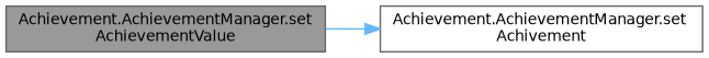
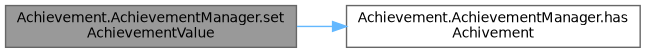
  digraph {
    rankdir=LR
    node [fontname=Helvetica fontsize=10 shape=box style=filled]
    n1 [color=gray40 fillcolor=grey60 fontcolor=black height=0.2 label="Achievement.AchievementManager.set\lAchievementValue" width=0.4]
-   n2 [color=grey40 fillcolor=white height=0.2 label="Achievement.AchievementManager.set\lAchivement" width=0.4]
+   n2 [color=grey40 fillcolor=white height=0.2 label="Achievement.AchievementManager.has\lAchivement" width=0.4]
    n1 -> n2 [color=steelblue1 fontname=Helvetica fontsize=10 labelfontname=Helvetica labelfontsize=10 style=solid]
  }
